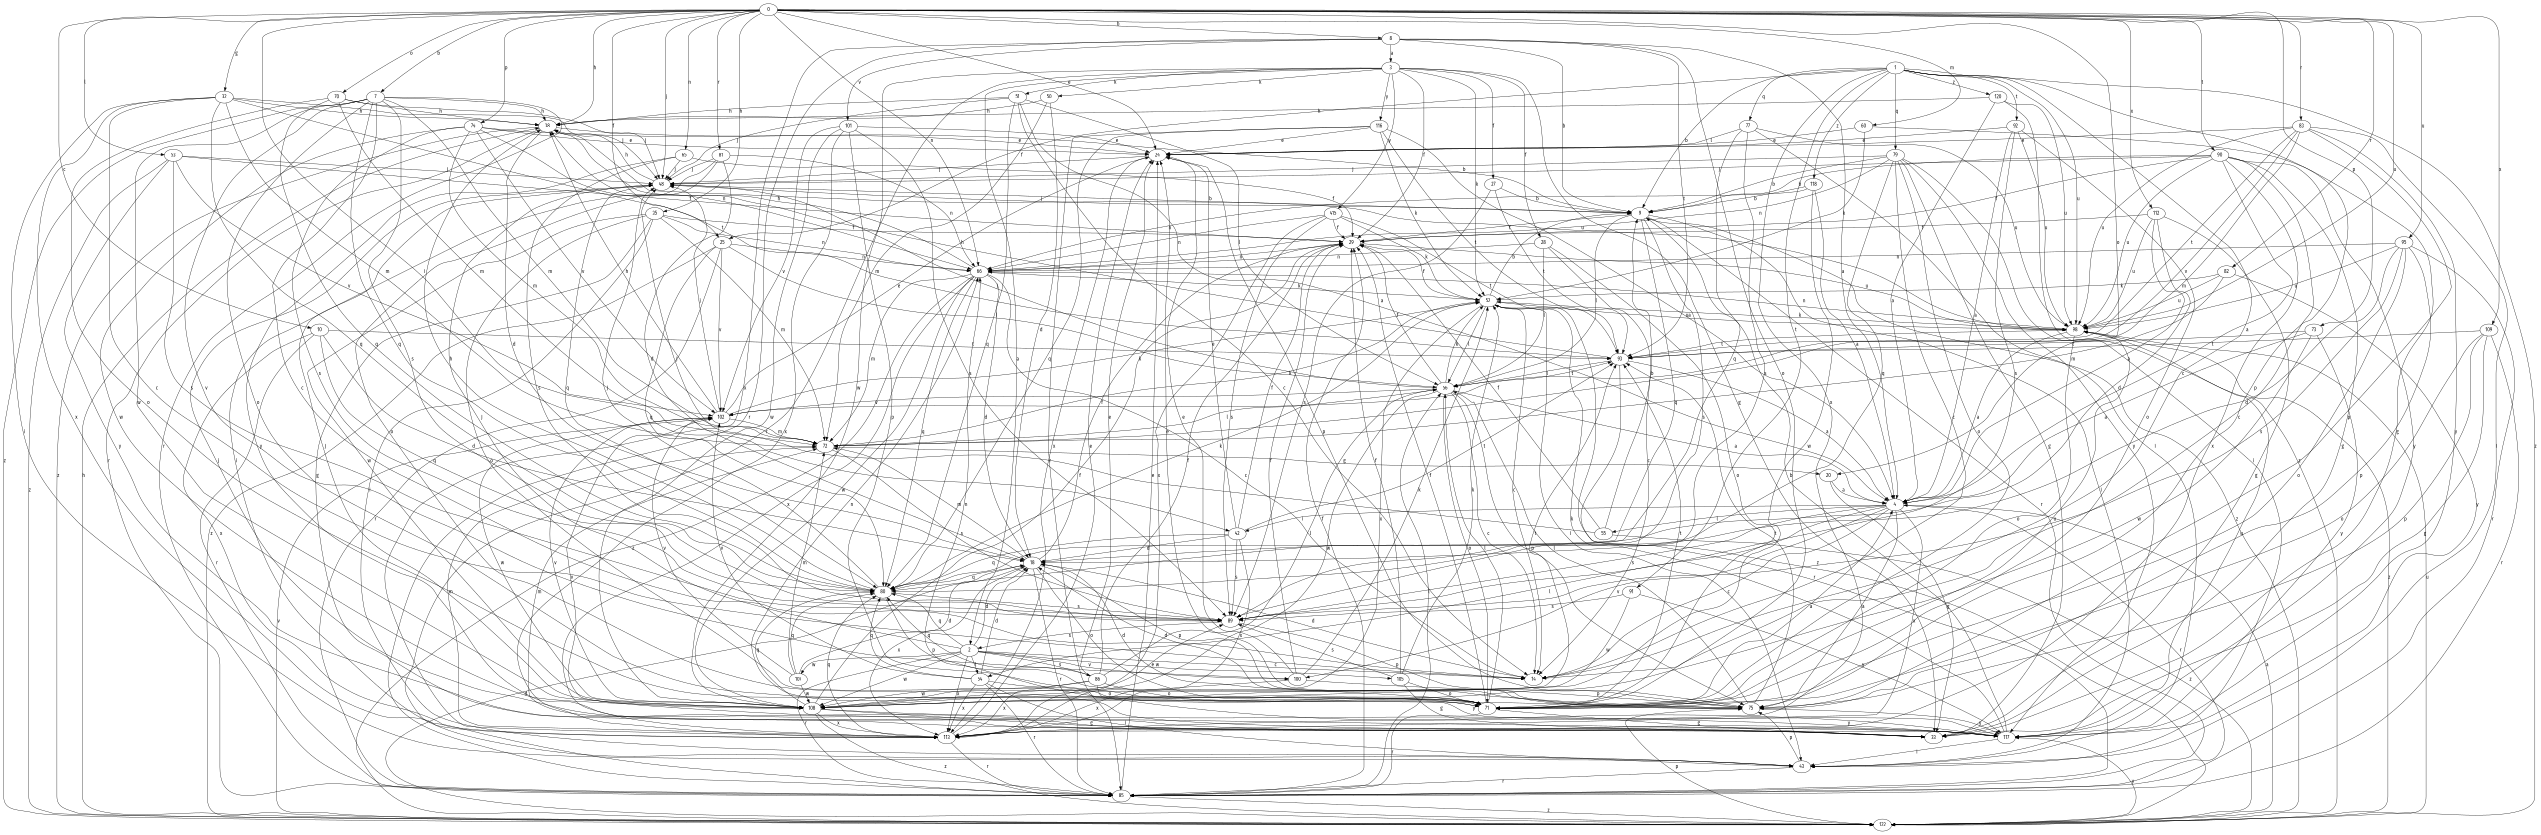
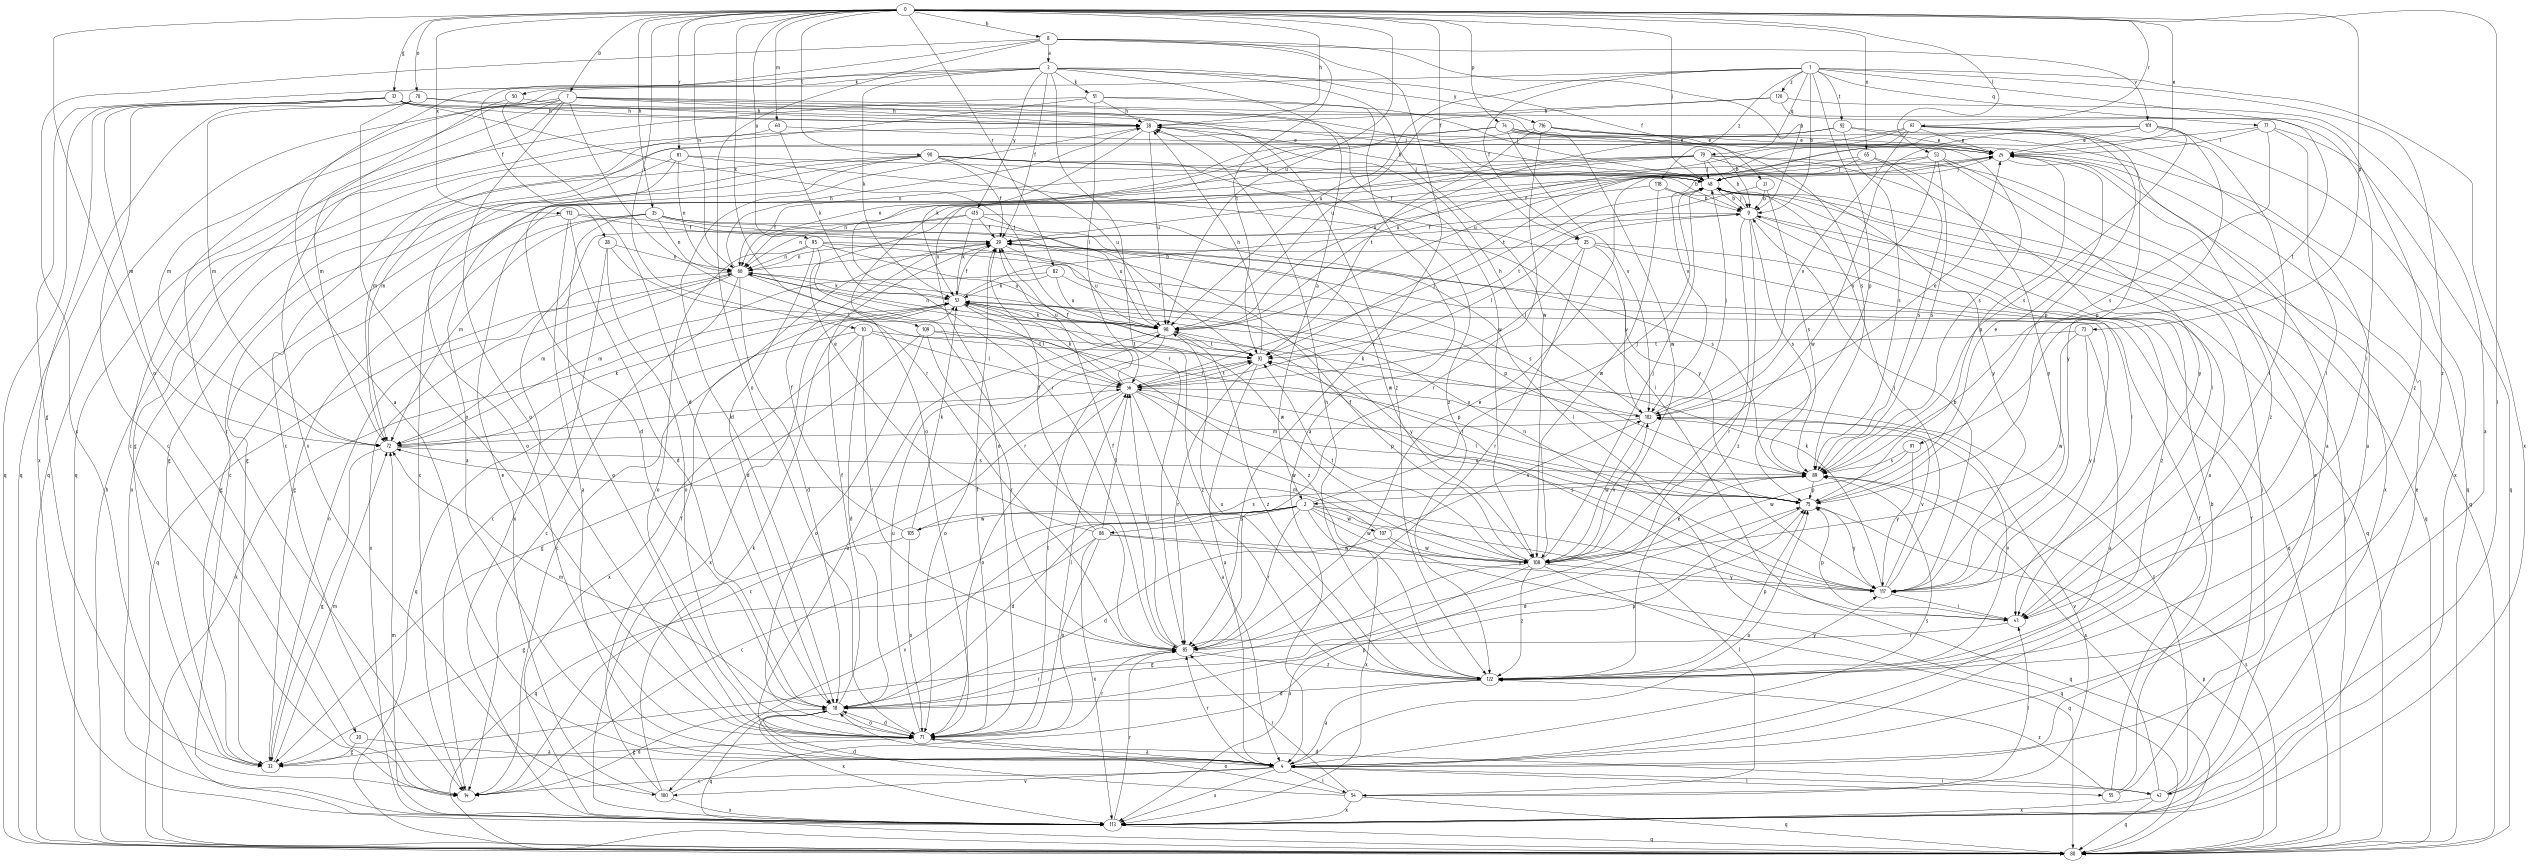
  strict digraph {
    fontname="Fira Sans"
    node [fontname="Fira Sans"]
    edge [fontname="Fira Sans"]
    0
    7
    8
    10
    20
    24
    25
    32
    35
    38
    42
    48
    53
    60
    65
    66
    70
    73
    74
    81
    82
-   83
+   83 [label=87]
    90
    95
    98
    109
    112
    14
    122
    80
    85
    89
    100
    108
    n35 [label=72]
    71
    9
    113
    3
    4
    93
    101
    18
    56
    33
    75
    102
    43
    29
    117
    52
    1
    77
    79
    91
    92
    118
    120
    2
    54
    86
    105
    107
    27
    28
    50
    51
    n68 [label=415]
-   116
+   116 [label=716]
    55
    0 -> 7 [label=b]
    0 -> 8 [label=b]
    0 -> 10 [label=c]
    0 -> 20 [label=o]
    0 -> 24 [label=e]
    0 -> 25 [label=f]
    0 -> 32 [label=g]
    0 -> 35 [label=h]
    0 -> 38 [label=h]
    0 -> 42 [label=i]
    0 -> 48 [label=j]
    0 -> 53 [label=l]
    0 -> 60 [label=m]
    0 -> 65 [label=n]
    0 -> 66 [label=n]
    0 -> 70 [label=o]
    0 -> 73 [label=p]
    0 -> 74 [label=p]
    0 -> 81 [label=r]
    0 -> 82 [label=r]
    0 -> 83 [label=r]
    0 -> 90 [label=t]
    0 -> 95 [label=u]
    0 -> 98 [label=u]
    0 -> 109 [label=x]
    0 -> 112 [label=x]
    7 -> 38 [label=h]
    7 -> 14 [label=c]
    7 -> 122 [label=z]
    7 -> 80 [label=q]
    7 -> 85 [label=r]
    7 -> 89 [label=s]
    7 -> 100 [label=v]
    7 -> 108 [label=w]
    7 -> n35 [label=m]
    7 -> 71 [label=o]
    8 -> 85 [label=r]
    8 -> 71 [label=o]
    8 -> 9 [label=b]
    8 -> 113 [label=x]
    8 -> 3 [label=a]
    8 -> 4 [label=a]
    8 -> 93 [label=t]
    8 -> 101 [label=v]
    10 -> 80 [label=q]
    10 -> 85 [label=r]
    10 -> 113 [label=x]
    10 -> 93 [label=t]
    10 -> 18 [label=d]
+   10 -> 56 [label=l]
    20 -> 4 [label=a]
    20 -> 33 [label=g]
    24 -> 48 [label=j]
    24 -> 113 [label=x]
    24 -> 75 [label=p]
    25 -> 66 [label=n]
    25 -> 122 [label=z]
    25 -> 80 [label=q]
    25 -> 85 [label=r]
    25 -> 56 [label=l]
    25 -> 102 [label=v]
    32 -> 38 [label=h]
    32 -> 48 [label=j]
    32 -> 14 [label=c]
    32 -> 80 [label=q]
    32 -> n35 [label=m]
    32 -> 113 [label=x]
    32 -> 93 [label=t]
    32 -> 43 [label=i]
    35 -> 66 [label=n]
    35 -> 108 [label=w]
    35 -> n35 [label=m]
    35 -> 71 [label=o]
    35 -> 33 [label=g]
    35 -> 43 [label=i]
    35 -> 29 [label=f]
    38 -> 24 [label=e]
    38 -> 98 [label=u]
    38 -> 122 [label=z]
    38 -> 85 [label=r]
    38 -> 18 [label=d]
    42 -> 24 [label=e]
    42 -> 80 [label=q]
    42 -> 89 [label=s]
    42 -> 113 [label=x]
    42 -> 93 [label=t]
    42 -> 18 [label=d]
    42 -> 29 [label=f]
    48 -> 38 [label=h]
    48 -> 80 [label=q]
    48 -> 9 [label=b]
    53 -> 48 [label=j]
    53 -> 122 [label=z]
    53 -> 89 [label=s]
    53 -> 102 [label=v]
    53 -> 29 [label=f]
    53 -> 117 [label=y]
    60 -> 24 [label=e]
    60 -> 33 [label=g]
    60 -> 52 [label=k]
    65 -> 48 [label=j]
    65 -> 89 [label=s]
    65 -> 29 [label=f]
    65 -> 117 [label=y]
    66 -> 38 [label=h]
    66 -> 14 [label=c]
    66 -> 122 [label=z]
    66 -> 80 [label=q]
    66 -> 108 [label=w]
    66 -> n35 [label=m]
    66 -> 113 [label=x]
    66 -> 18 [label=d]
    66 -> 52 [label=k]
    70 -> 38 [label=h]
    70 -> 48 [label=j]
    70 -> 80 [label=q]
    70 -> n35 [label=m]
    70 -> 71 [label=o]
    73 -> 108 [label=w]
    73 -> 4 [label=a]
    73 -> 93 [label=t]
    73 -> 117 [label=y]
    74 -> 24 [label=e]
    74 -> 66 [label=n]
    74 -> 89 [label=s]
    74 -> 108 [label=w]
    74 -> n35 [label=m]
    74 -> 9 [label=b]
    74 -> 102 [label=v]
    81 -> 48 [label=j]
    81 -> 66 [label=n]
    81 -> 71 [label=o]
    81 -> 18 [label=d]
    81 -> 43 [label=i]
    82 -> 98 [label=u]
    82 -> n35 [label=m]
    82 -> 117 [label=y]
    82 -> 52 [label=k]
    83 -> 24 [label=e]
    83 -> 98 [label=u]
    83 -> n35 [label=m]
    83 -> 93 [label=t]
    83 -> 75 [label=p]
    83 -> 102 [label=v]
    83 -> 43 [label=i]
    83 -> 117 [label=y]
    90 -> 48 [label=j]
    90 -> 98 [label=u]
    90 -> 14 [label=c]
    90 -> 9 [label=b]
    90 -> 113 [label=x]
    90 -> 4 [label=a]
    90 -> 33 [label=g]
    90 -> 29 [label=f]
    90 -> 117 [label=y]
    95 -> 66 [label=n]
    95 -> 98 [label=u]
    95 -> 85 [label=r]
    95 -> 89 [label=s]
    95 -> 71 [label=o]
    95 -> 18 [label=d]
    95 -> 75 [label=p]
    98 -> 66 [label=n]
    98 -> 122 [label=z]
    98 -> 71 [label=o]
    98 -> 4 [label=a]
    98 -> 93 [label=t]
    98 -> 52 [label=k]
    109 -> 85 [label=r]
    109 -> 71 [label=o]
    109 -> 93 [label=t]
    109 -> 33 [label=g]
    109 -> 75 [label=p]
    112 -> 98 [label=u]
    112 -> 4 [label=a]
    112 -> 18 [label=d]
    112 -> 33 [label=g]
    112 -> 29 [label=f]
    14 -> 18 [label=d]
    122 -> 38 [label=h]
    122 -> 98 [label=u]
    122 -> 4 [label=a]
    122 -> 18 [label=d]
    122 -> 75 [label=p]
    122 -> 102 [label=v]
    122 -> 117 [label=y]
    80 -> 38 [label=h]
    80 -> 48 [label=j]
    80 -> 89 [label=s]
    80 -> 75 [label=p]
    80 -> 52 [label=k]
    85 -> 24 [label=e]
    85 -> 122 [label=z]
    85 -> 56 [label=l]
    85 -> 29 [label=f]
    89 -> 75 [label=p]
    89 -> 2 [label=s]
    100 -> 24 [label=e]
    100 -> 113 [label=x]
    100 -> 75 [label=p]
    100 -> 29 [label=f]
    100 -> 52 [label=k]
    108 -> 48 [label=j]
    108 -> 122 [label=z]
    108 -> 80 [label=q]
    108 -> 89 [label=e]
    108 -> 113 [label=x]
    108 -> 93 [label=t]
    108 -> 33 [label=g]
    108 -> 102 [label=v]
    108 -> 29 [label=f]
    108 -> 117 [label=y]
    n35 -> 89 [label=s]
    n35 -> 56 [label=l]
-   n35 -> 20 [label=g]
+   n35 -> 33 [label=g]
    n35 -> 52 [label=k]
    71 -> 98 [label=u]
    71 -> 85 [label=r]
    71 -> 4 [label=a]
    71 -> 93 [label=t]
    71 -> 18 [label=d]
    71 -> 56 [label=l]
    71 -> 33 [label=g]
    71 -> 29 [label=f]
    9 -> 48 [label=j]
    9 -> 122 [label=z]
    9 -> 80 [label=q]
    9 -> 85 [label=r]
    9 -> 89 [label=s]
    9 -> 56 [label=l]
    9 -> 43 [label=i]
    9 -> 29 [label=f]
    113 -> 24 [label=e]
    113 -> 80 [label=q]
    113 -> 85 [label=r]
    113 -> n35 [label=m]
    3 -> 85 [label=r]
    3 -> 108 [label=w]
    3 -> 33 [label=g]
    3 -> 29 [label=f]
    3 -> 52 [label=k]
    3 -> 2 [label=a]
    3 -> 27 [label=f]
    3 -> 28 [label=f]
    3 -> 50 [label=k]
    3 -> 51 [label=k]
    3 -> n68 [label=y]
    3 -> 116 [label=y]
    4 -> 42 [label=i]
    4 -> 14 [label=c]
    4 -> 85 [label=r]
    4 -> 89 [label=s]
    4 -> 100 [label=v]
    4 -> 113 [label=x]
    4 -> 75 [label=a]
    4 -> 54 [label=l]
    4 -> 55 [label=l]
    93 -> 38 [label=h]
    93 -> 85 [label=r]
    93 -> 4 [label=a]
    93 -> 56 [label=l]
    101 -> 24 [label=e]
    101 -> 89 [label=s]
    101 -> 108 [label=w]
    101 -> 113 [label=x]
    101 -> 75 [label=p]
    101 -> 102 [label=v]
    18 -> 80 [label=q]
    18 -> 85 [label=r]
    18 -> n35 [label=m]
    18 -> 71 [label=o]
    18 -> 113 [label=x]
    18 -> 75 [label=p]
    18 -> 29 [label=f]
    56 -> 48 [label=j]
    56 -> 14 [label=c]
    56 -> 108 [label=w]
    56 -> 71 [label=o]
    56 -> 4 [label=a]
    56 -> 93 [label=t]
    56 -> 75 [label=p]
    56 -> 102 [label=v]
    56 -> 29 [label=f]
    56 -> 52 [label=k]
    33 -> 66 [label=n]
    33 -> n35 [label=m]
    75 -> 24 [label=e]
    75 -> 93 [label=t]
    75 -> 18 [label=d]
    75 -> 56 [label=l]
    75 -> 117 [label=y]
    102 -> 24 [label=e]
    102 -> 38 [label=h]
    102 -> 48 [label=j]
    102 -> 108 [label=w]
    102 -> n35 [label=m]
    102 -> 52 [label=k]
    43 -> 85 [label=r]
    43 -> 75 [label=p]
    29 -> 66 [label=n]
    29 -> 98 [label=u]
    117 -> 48 [label=j]
    117 -> 66 [label=n]
    117 -> 98 [label=u]
    117 -> 9 [label=b]
    117 -> 102 [label=v]
    117 -> 43 [label=i]
    117 -> 52 [label=k]
    52 -> 98 [label=u]
    52 -> 14 [label=c]
    52 -> 122 [label=z]
    52 -> 9 [label=b]
    52 -> 113 [label=x]
    52 -> 56 [label=l]
    52 -> 43 [label=i]
    52 -> 29 [label=f]
    1 -> 25 [label=f]
    1 -> 98 [label=u]
    1 -> 14 [label=c]
    1 -> 122 [label=z]
    1 -> 9 [label=b]
    1 -> 113 [label=x]
    1 -> 75 [label=p]
    1 -> 77 [label=q]
    1 -> 79 [label=q]
    1 -> 91 [label=t]
    1 -> 92 [label=t]
    1 -> 118 [label=z]
    1 -> 120 [label=z]
    77 -> 24 [label=l]
    77 -> 98 [label=u]
    77 -> 80 [label=q]
    77 -> 89 [label=s]
    77 -> 43 [label=i]
    79 -> 48 [label=j]
    79 -> 66 [label=n]
    79 -> 14 [label=c]
    79 -> 80 [label=q]
    79 -> 71 [label=o]
    79 -> 9 [label=b]
    79 -> 33 [label=g]
    79 -> 43 [label=i]
    79 -> 117 [label=y]
    91 -> 89 [label=s]
    91 -> 108 [label=w]
    91 -> 117 [label=y]
    92 -> 24 [label=e]
    92 -> 98 [label=u]
    92 -> 89 [label=s]
    92 -> 71 [label=o]
    92 -> 4 [label=a]
    118 -> 66 [label=n]
    118 -> 108 [label=w]
    118 -> 9 [label=b]
    118 -> 4 [label=a]
    120 -> 38 [label=h]
    120 -> 98 [label=u]
    120 -> 122 [label=z]
    120 -> 4 [label=a]
    2 -> 48 [label=j]
    2 -> 14 [label=c]
    2 -> 80 [label=q]
    2 -> 85 [label=r]
    2 -> 100 [label=v]
    2 -> 108 [label=w]
    2 -> 113 [label=x]
    2 -> 18 [label=d]
    2 -> 54 [label=l]
    2 -> 86 [label=s]
    2 -> 105 [label=w]
    2 -> 107 [label=w]
    54 -> 80 [label=q]
    54 -> 85 [label=r]
    54 -> 71 [label=o]
    54 -> 113 [label=x]
    54 -> 18 [label=d]
    54 -> 102 [label=v]
    54 -> 43 [label=i]
    86 -> 24 [label=e]
    86 -> 80 [label=q]
    86 -> 108 [label=w]
    86 -> 71 [label=o]
    86 -> 113 [label=x]
    86 -> 56 [label=l]
    86 -> 29 [label=f]
    86 -> 117 [label=y]
    105 -> 89 [label=s]
    105 -> 71 [label=o]
    105 -> 33 [label=g]
    105 -> 29 [label=f]
    105 -> 52 [label=k]
    107 -> 80 [label=q]
    107 -> 108 [label=w]
    107 -> n35 [label=m]
    107 -> 18 [label=d]
    107 -> 102 [label=v]
    27 -> 89 [label=s]
    27 -> 9 [label=b]
    27 -> 93 [label=t]
    28 -> 66 [label=n]
    28 -> 14 [label=c]
    28 -> 71 [label=o]
    28 -> 56 [label=l]
    50 -> 38 [label=h]
    50 -> n35 [label=m]
    50 -> 18 [label=d]
    51 -> 38 [label=h]
    51 -> 48 [label=j]
    51 -> 14 [label=c]
    51 -> 80 [label=q]
    51 -> 4 [label=a]
    51 -> 56 [label=l]
    n68 -> 66 [label=n]
    n68 -> 89 [label=s]
    n68 -> 113 [label=x]
    n68 -> 93 [label=t]
    n68 -> 29 [label=f]
    n68 -> 52 [label=k]
    116 -> 24 [label=e]
    116 -> 80 [label=q]
    116 -> 85 [label=r]
    116 -> 4 [label=a]
    116 -> 93 [label=t]
    116 -> 52 [label=k]
    55 -> 48 [label=j]
    55 -> 122 [label=z]
    55 -> 9 [label=b]
    55 -> 29 [label=f]
  }
